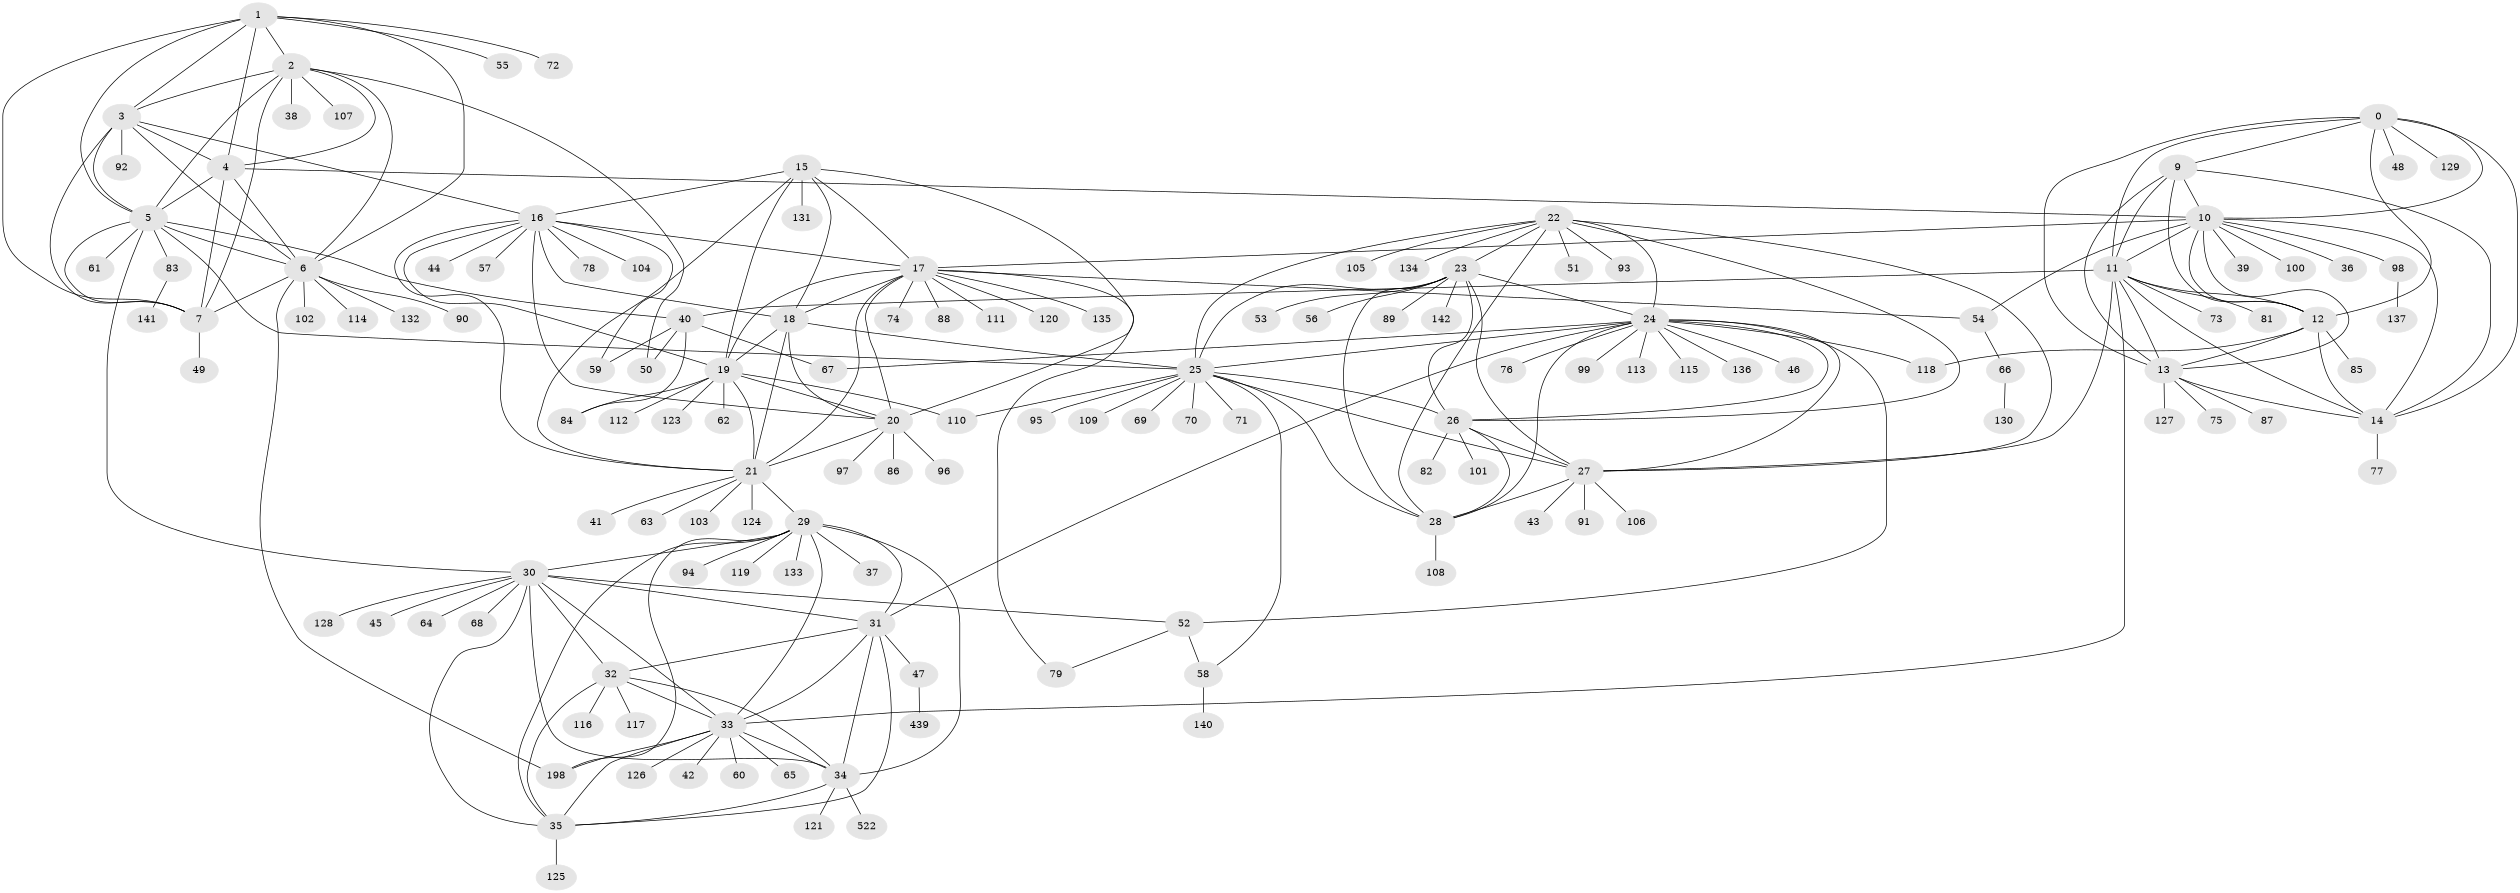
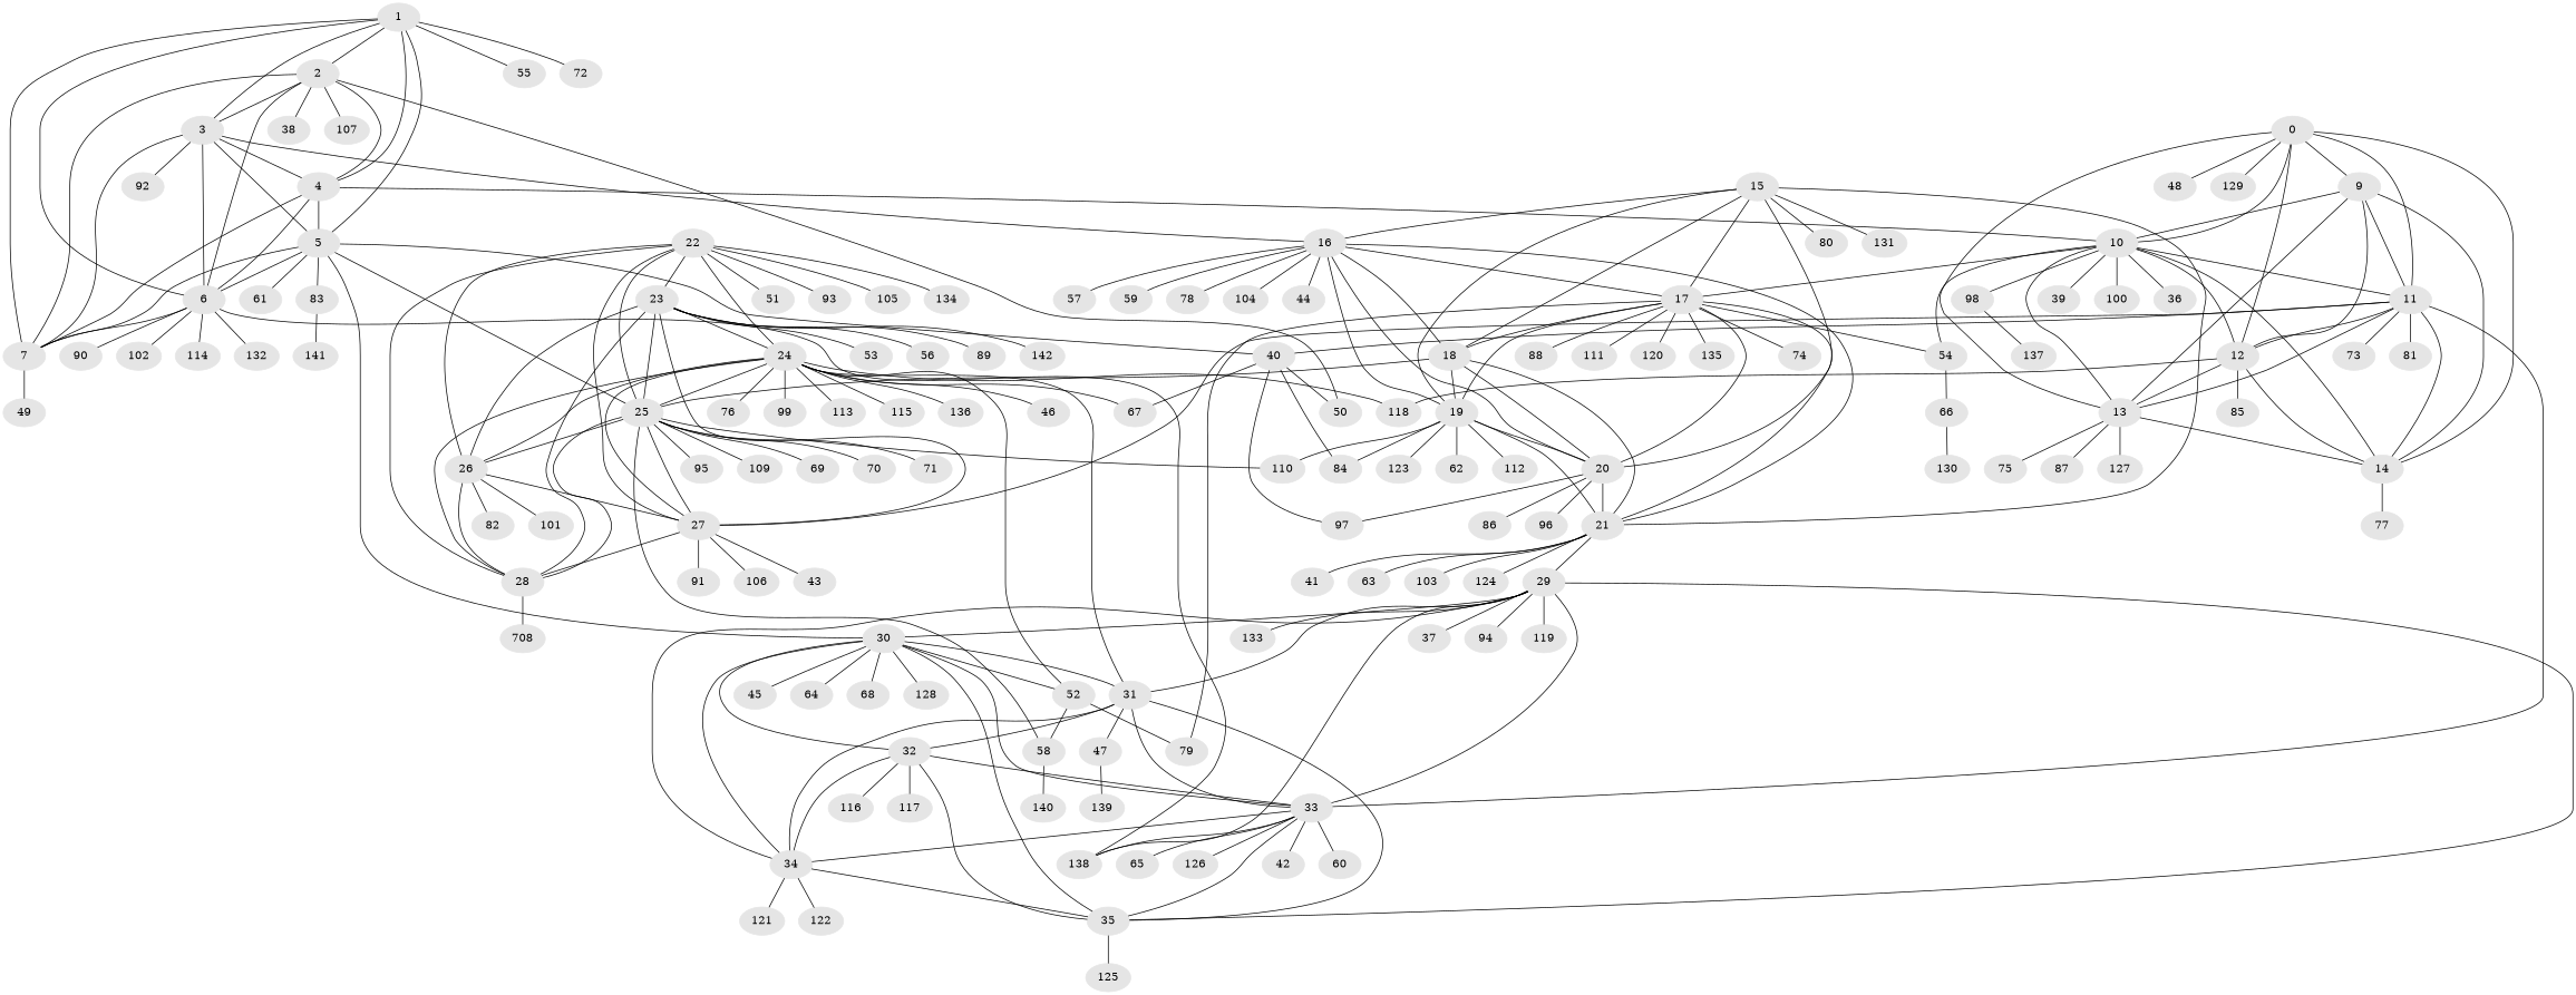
  graph {
    node [color=gray90 style=filled]
    1
    2
    3
    4
    5
    6
    7
    55
    72
    38
    50
    107
    16
    92
    10
    25
    30
    40
    61
    83
    90
    102
    114
    132
-   138 [label=198]
+   138
    49
    17
    18
    19
    20
    21
    44
    57
    59
    78
    104
    11
    12
    13
    14
    36
    39
    54
    98
    100
    27
    110
    26
    28
    58
    69
    70
    71
    95
    109
    33
    31
    52
    32
    34
    35
    45
    64
    68
    128
    84
    67
    141
    n69 [label=0]
    9
    48
    129
    73
    81
    85
    118
    75
    87
    127
    77
    74
    79
    88
    111
    120
    135
    66
    137
    43
    91
    106
    42
    60
    65
    126
    15
+   80
    131
    62
    112
    123
    86
    96
    97
    29
    41
    63
    103
    124
    37
    94
    119
    133
    22
    23
    24
    51
    93
    105
    134
    53
    56
    89
    142
    46
    76
    99
    113
    115
    136
    82
    101
-   108
+   108 [label=708]
    47
    140
    116
    117
    121
-   122 [label=522]
+   122
    125
-   139 [label=439]
+   139
    130
    1 -- 2
    1 -- 3
    1 -- 4
    1 -- 5
    1 -- 6
    1 -- 7
    1 -- 55
    1 -- 72
    2 -- 3
    2 -- 4
-   2 -- 5
    2 -- 6
    2 -- 7
    2 -- 38
    2 -- 50
    2 -- 107
    3 -- 4
    3 -- 5
    3 -- 6
    3 -- 7
    3 -- 16
    3 -- 92
    4 -- 5
    4 -- 6
    4 -- 7
    4 -- 10
    5 -- 6
    5 -- 7
    5 -- 25
    5 -- 30
    5 -- 40
    5 -- 61
    5 -- 83
    6 -- 7
    6 -- 90
    6 -- 102
    6 -- 114
    6 -- 132
    6 -- 138
    7 -- 49
    16 -- 17
    16 -- 18
    16 -- 19
    16 -- 20
    16 -- 21
    16 -- 44
    16 -- 57
    16 -- 59
    16 -- 78
    16 -- 104
    10 -- 17
    10 -- 11
    10 -- 12
    10 -- 13
    10 -- 14
    10 -- 36
    10 -- 39
    10 -- 54
    10 -- 98
    10 -- 100
    25 -- 27
    25 -- 110
    25 -- 26
    25 -- 28
    25 -- 58
    25 -- 69
    25 -- 70
    25 -- 71
    25 -- 95
    25 -- 109
    30 -- 33
    30 -- 31
    30 -- 52
    30 -- 32
    30 -- 34
    30 -- 35
    30 -- 45
    30 -- 64
    30 -- 68
    30 -- 128
    40 -- 50
-   40 -- 59
+   40 -- 97
    40 -- 84
    40 -- 67
    83 -- 141
    17 -- 18
    17 -- 19
    17 -- 20
    17 -- 21
    17 -- 54
    17 -- 74
    17 -- 79
    17 -- 88
    17 -- 111
    17 -- 120
    17 -- 135
    18 -- 25
    18 -- 19
    18 -- 20
    18 -- 21
    19 -- 20
    19 -- 21
    19 -- 110
    19 -- 84
    19 -- 62
    19 -- 112
    19 -- 123
    20 -- 21
    20 -- 86
    20 -- 96
    20 -- 97
    21 -- 29
    21 -- 41
    21 -- 63
    21 -- 103
    21 -- 124
    11 -- 40
    11 -- 12
    11 -- 13
    11 -- 14
    11 -- 27
    11 -- 33
    11 -- 73
    11 -- 81
    12 -- 13
    12 -- 14
    12 -- 85
    12 -- 118
    13 -- 14
    13 -- 75
    13 -- 87
    13 -- 127
    14 -- 77
    54 -- 66
    98 -- 137
    27 -- 28
    27 -- 43
    27 -- 91
    27 -- 106
    26 -- 27
    26 -- 28
    26 -- 82
    26 -- 101
    28 -- 108
    58 -- 140
    33 -- 138
    33 -- 34
    33 -- 35
    33 -- 42
    33 -- 60
    33 -- 65
    33 -- 126
    31 -- 33
    31 -- 32
    31 -- 34
    31 -- 35
    31 -- 47
    52 -- 58
    52 -- 79
    32 -- 33
    32 -- 34
    32 -- 35
    32 -- 116
    32 -- 117
    34 -- 35
    34 -- 121
    34 -- 122
    35 -- 125
    n69 -- 10
    n69 -- 11
    n69 -- 12
    n69 -- 13
    n69 -- 14
    n69 -- 9
    n69 -- 48
    n69 -- 129
    9 -- 10
    9 -- 11
    9 -- 12
    9 -- 13
    9 -- 14
    66 -- 130
    15 -- 16
    15 -- 17
    15 -- 18
    15 -- 19
    15 -- 20
    15 -- 21
+   15 -- 80
    15 -- 131
    29 -- 30
    29 -- 138
    29 -- 33
    29 -- 31
    29 -- 34
    29 -- 35
    29 -- 37
    29 -- 94
    29 -- 119
    29 -- 133
    22 -- 25
    22 -- 27
    22 -- 26
    22 -- 28
    22 -- 23
    22 -- 24
    22 -- 51
    22 -- 93
    22 -- 105
    22 -- 134
    23 -- 25
    23 -- 27
    23 -- 26
    23 -- 28
    23 -- 24
    23 -- 53
    23 -- 56
    23 -- 89
    23 -- 142
    24 -- 25
    24 -- 27
    24 -- 26
    24 -- 28
    24 -- 31
    24 -- 52
    24 -- 67
    24 -- 118
    24 -- 46
    24 -- 76
    24 -- 99
    24 -- 113
    24 -- 115
    24 -- 136
    47 -- 139
  }
